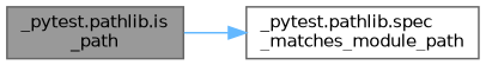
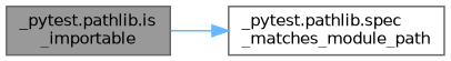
  digraph {
    rankdir=LR
    node [fontname=Helvetica fontsize=10 shape=box style=filled]
-   n1 [color=gray40 fillcolor=grey60 fontcolor=black height=0.2 label="_pytest.pathlib.is\l_path" width=0.4]
+   n1 [color=gray40 fillcolor=grey60 fontcolor=black height=0.2 label="_pytest.pathlib.is\l_importable" width=0.4]
    n2 [color=grey40 fillcolor=white height=0.2 label="_pytest.pathlib.spec\l_matches_module_path" width=0.4]
    n1 -> n2 [color=steelblue1 fontname=Helvetica fontsize=10 labelfontname=Helvetica labelfontsize=10 style=solid]
  }
